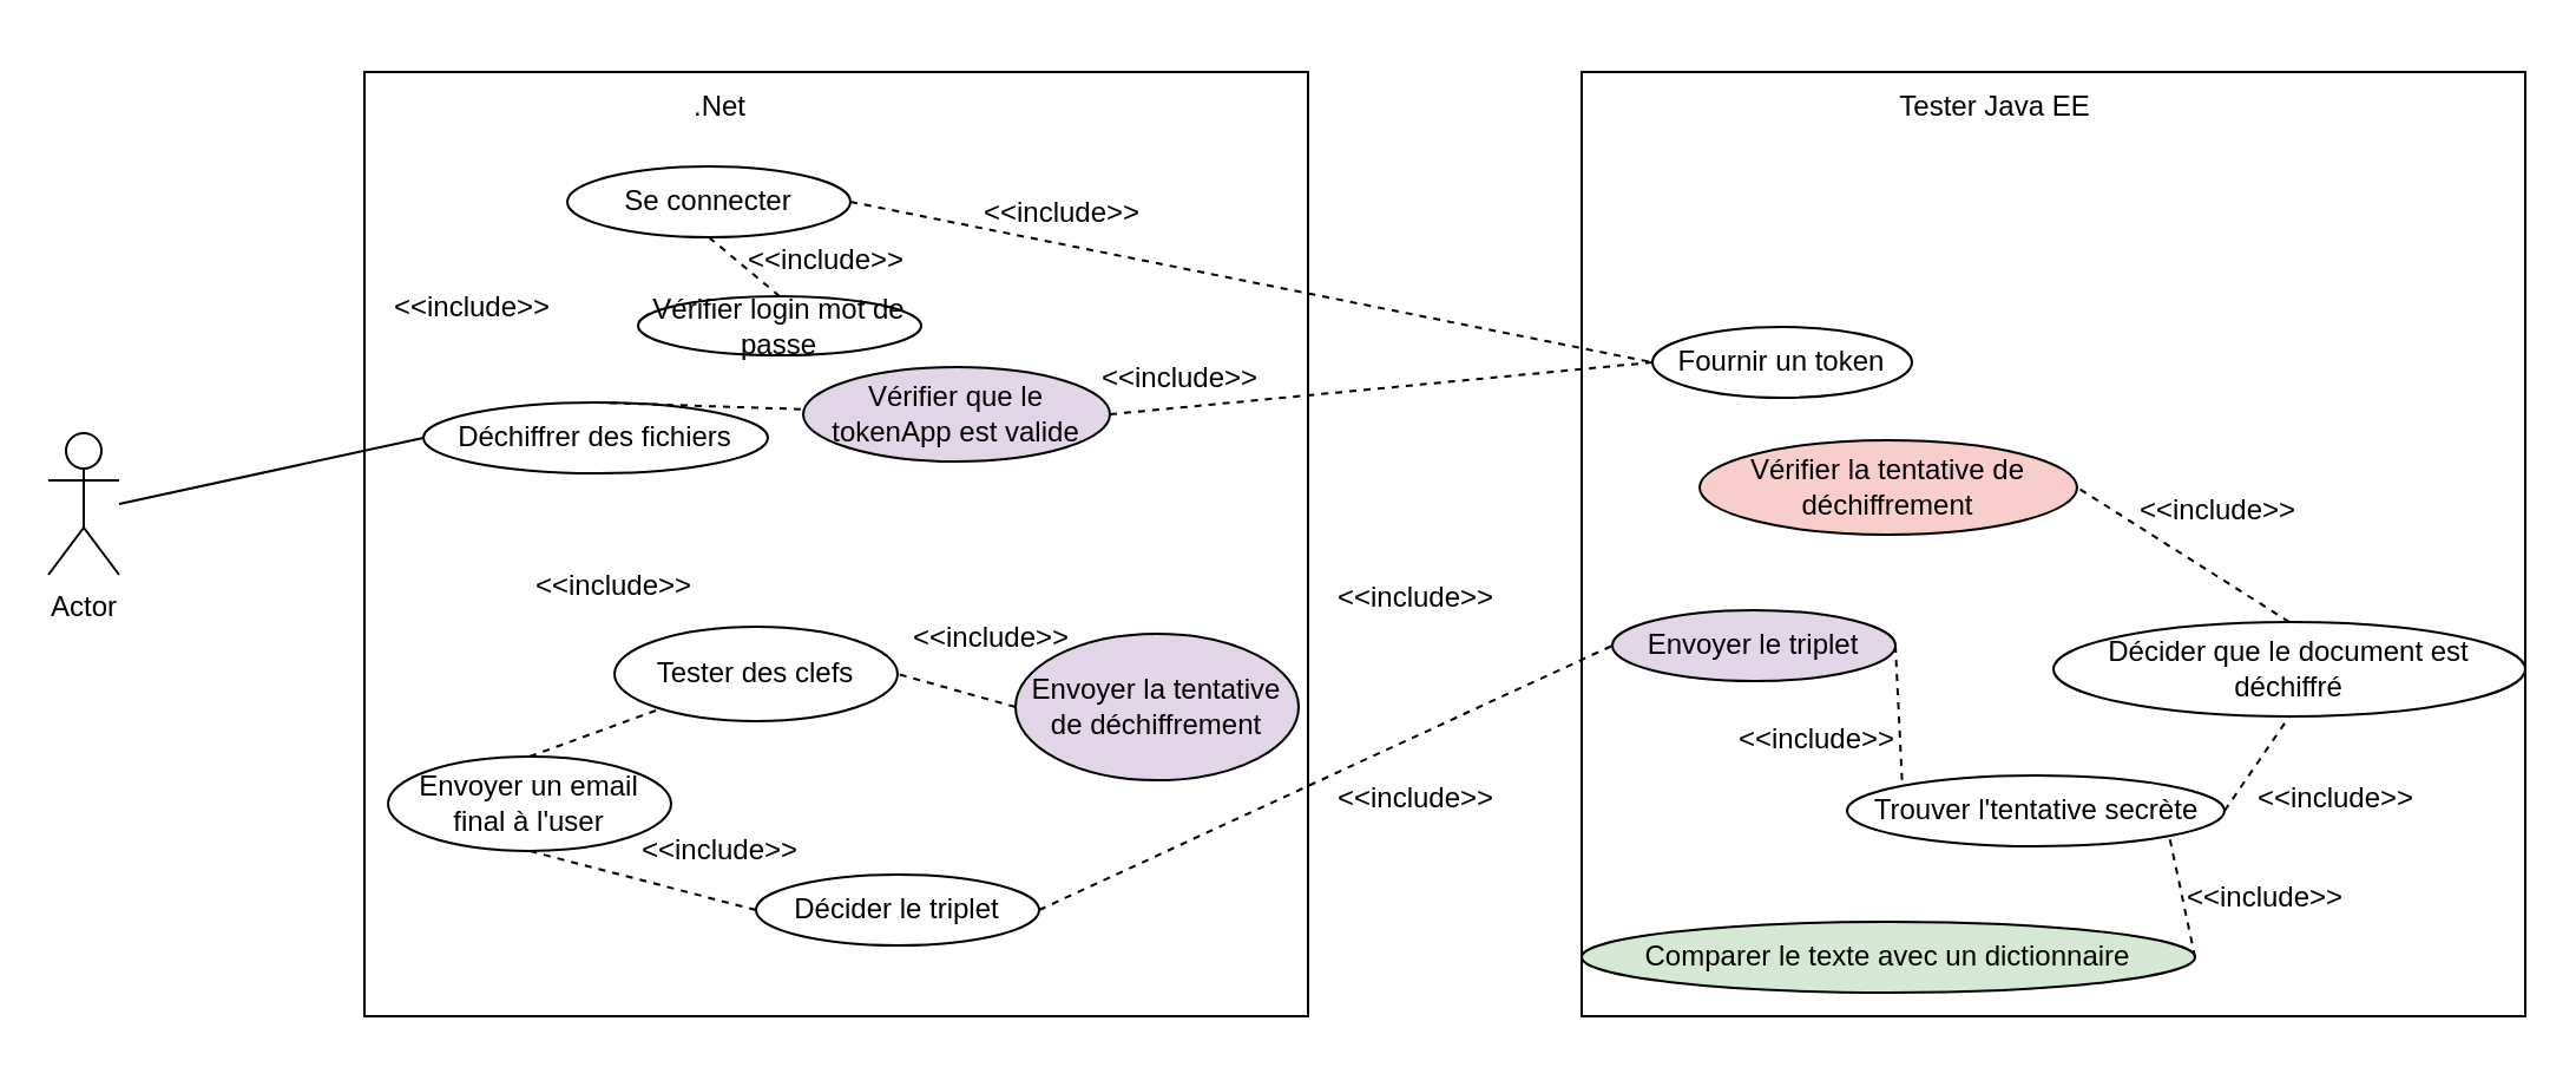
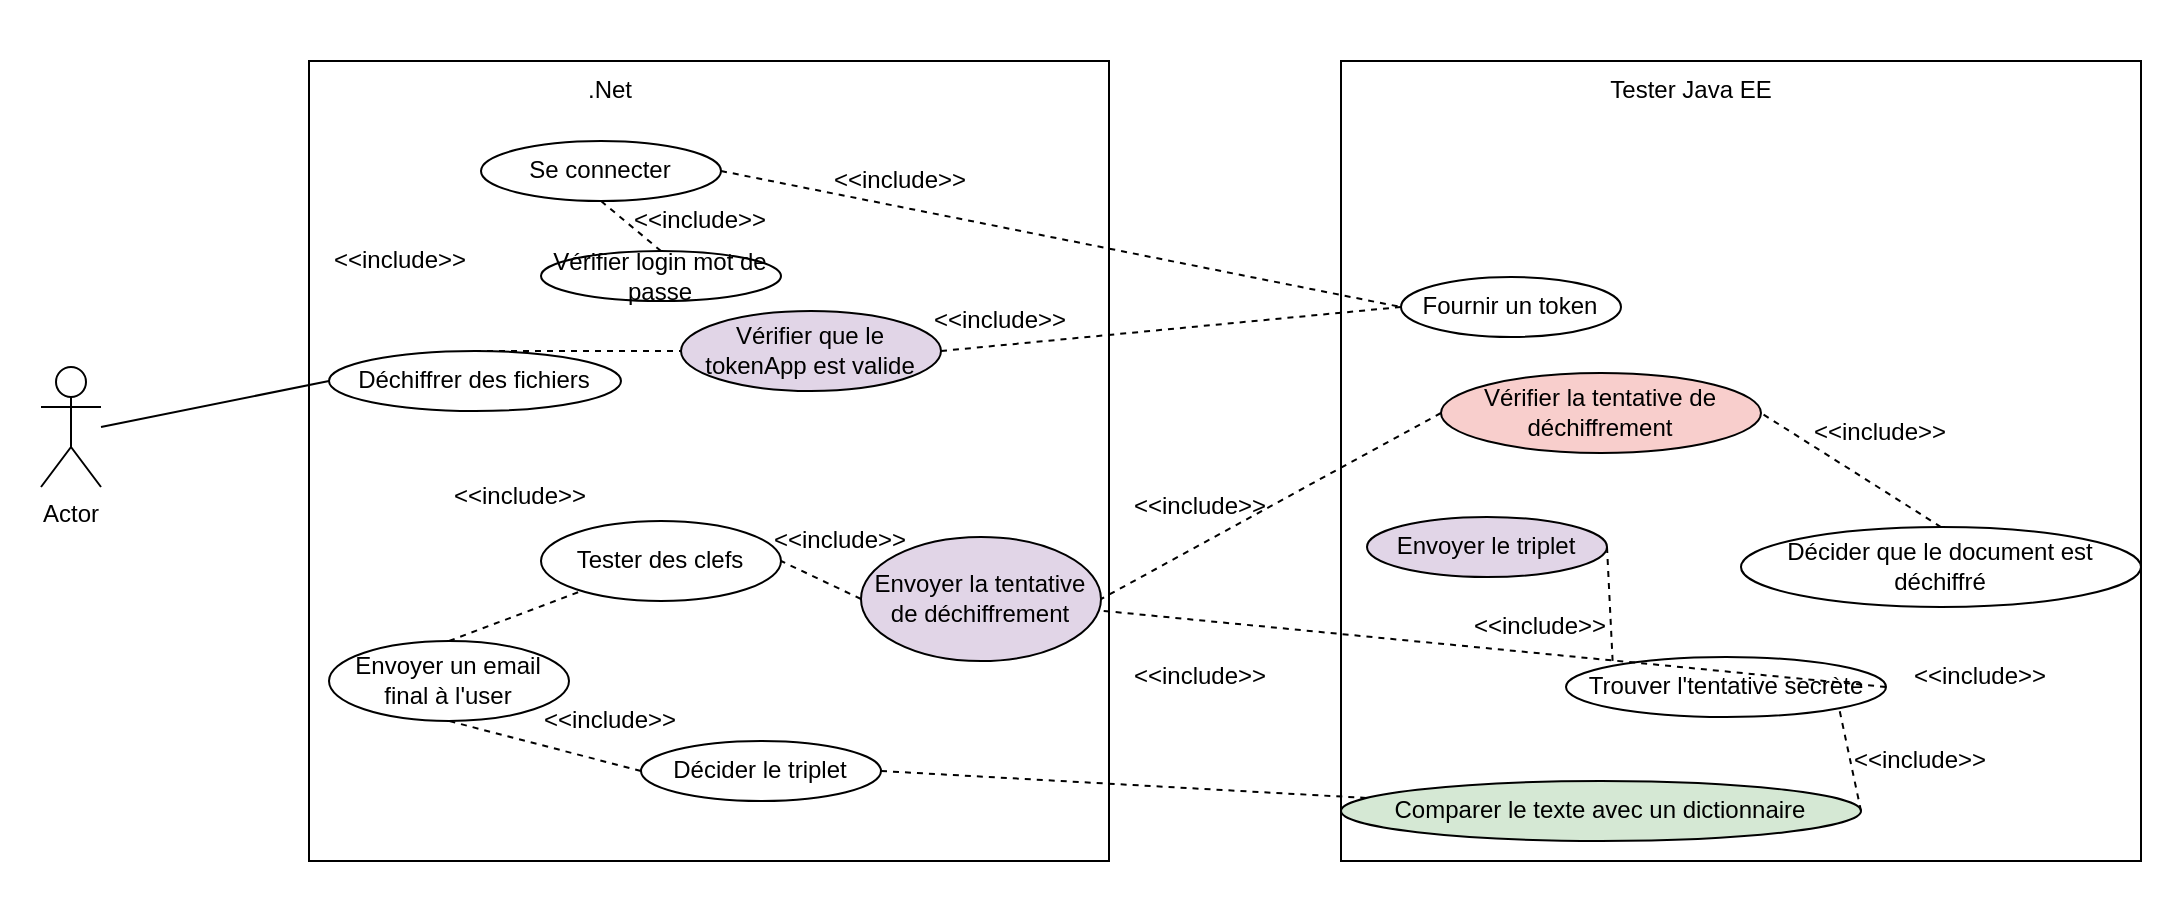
  <mxCell id="0" />
  <mxCell id="1" parent="0" />
  <mxCell id="2" value="Actor" style="shape=umlActor;verticalLabelPosition=bottom;labelBackgroundColor=#ffffff;verticalAlign=top;html=1;outlineConnect=0;" vertex="1" parent="1"><mxGeometry x="20" y="183" width="30" height="60" as="geometry" /></mxCell>
  <mxCell id="3" value="" style="whiteSpace=wrap;html=1;aspect=fixed;" vertex="1" parent="1"><mxGeometry x="154" y="30" width="400" height="400" as="geometry" /></mxCell>
  <mxCell id="4" value="" style="whiteSpace=wrap;html=1;aspect=fixed;" vertex="1" parent="1"><mxGeometry x="670" y="30" width="400" height="400" as="geometry" /></mxCell>
  <mxCell id="5" value=".Net" style="text;html=1;strokeColor=none;fillColor=none;align=center;verticalAlign=middle;whiteSpace=wrap;rounded=0;" vertex="1" parent="1"><mxGeometry x="260" y="20" width="90" height="50" as="geometry" /></mxCell>
  <mxCell id="6" value="Tester Java EE" style="text;html=1;strokeColor=none;fillColor=none;align=center;verticalAlign=middle;whiteSpace=wrap;rounded=0;" vertex="1" parent="1"><mxGeometry x="782.5" y="35" width="125" height="20" as="geometry" /></mxCell>
- <mxCell id="7" value="Déchiffrer des fichiers" style="ellipse;whiteSpace=wrap;html=1;" vertex="1" parent="1"><mxGeometry x="179" y="170" width="146" height="30" as="geometry" /></mxCell>
+ <mxCell id="7" value="Déchiffrer des fichiers" style="ellipse;whiteSpace=wrap;html=1;" vertex="1" parent="1"><mxGeometry x="164" y="175" width="146" height="30" as="geometry" /></mxCell>
  <mxCell id="8" value="" style="endArrow=none;html=1;entryX=0;entryY=0.5;entryDx=0;entryDy=0;" edge="1" parent="1" target="7"><mxGeometry width="50" height="50" relative="1" as="geometry"><mxPoint x="50" y="213" as="sourcePoint" /><mxPoint x="390" y="20" as="targetPoint" /></mxGeometry></mxCell>
  <mxCell id="9" value="Se connecter" style="ellipse;whiteSpace=wrap;html=1;" vertex="1" parent="1"><mxGeometry x="240" y="70" width="120" height="30" as="geometry" /></mxCell>
  <mxCell id="10" value="" style="endArrow=none;dashed=1;html=1;exitX=0.5;exitY=0;exitDx=0;exitDy=0;" edge="1" parent="1" source="7" target="15"><mxGeometry width="50" height="50" relative="1" as="geometry"><mxPoint x="340" y="70" as="sourcePoint" /><mxPoint x="390" y="20" as="targetPoint" /></mxGeometry></mxCell>
  <mxCell id="11" value="&amp;lt;&amp;lt;include&amp;gt;&amp;gt;" style="text;html=1;strokeColor=none;fillColor=none;align=center;verticalAlign=middle;whiteSpace=wrap;rounded=0;" vertex="1" parent="1"><mxGeometry x="180" y="120" width="40" height="20" as="geometry" /></mxCell>
  <mxCell id="12" value="Fournir un token" style="ellipse;whiteSpace=wrap;html=1;" vertex="1" parent="1"><mxGeometry x="700" y="138" width="110" height="30" as="geometry" /></mxCell>
  <mxCell id="13" value="" style="endArrow=none;dashed=1;html=1;entryX=0;entryY=0.5;entryDx=0;entryDy=0;exitX=1;exitY=0.5;exitDx=0;exitDy=0;" edge="1" parent="1" source="9" target="12"><mxGeometry width="50" height="50" relative="1" as="geometry"><mxPoint x="310" y="150" as="sourcePoint" /><mxPoint x="390" y="120" as="targetPoint" /></mxGeometry></mxCell>
  <mxCell id="14" value="&amp;lt;&amp;lt;include&amp;gt;&amp;gt;" style="text;html=1;strokeColor=none;fillColor=none;align=center;verticalAlign=middle;whiteSpace=wrap;rounded=0;" vertex="1" parent="1"><mxGeometry x="480" y="150" width="40" height="20" as="geometry" /></mxCell>
  <mxCell id="15" value="Vérifier que le tokenApp est valide" style="ellipse;whiteSpace=wrap;html=1;fillColor=#e1d5e7;" vertex="1" parent="1"><mxGeometry x="340" y="155" width="130" height="40" as="geometry" /></mxCell>
  <mxCell id="16" value="" style="endArrow=none;dashed=1;html=1;entryX=0;entryY=0.5;entryDx=0;entryDy=0;exitX=1;exitY=0.5;exitDx=0;exitDy=0;" edge="1" parent="1" source="15" target="12"><mxGeometry width="50" height="50" relative="1" as="geometry"><mxPoint x="340" y="170" as="sourcePoint" /><mxPoint x="390" y="120" as="targetPoint" /></mxGeometry></mxCell>
  <mxCell id="17" value="&amp;lt;&amp;lt;include&amp;gt;&amp;gt;" style="text;html=1;strokeColor=none;fillColor=none;align=center;verticalAlign=middle;whiteSpace=wrap;rounded=0;" vertex="1" parent="1"><mxGeometry x="430" y="80" width="40" height="20" as="geometry" /></mxCell>
  <mxCell id="18" value="Vérifier login mot de passe" style="ellipse;whiteSpace=wrap;html=1;" vertex="1" parent="1"><mxGeometry x="270" y="125" width="120" height="25" as="geometry" /></mxCell>
  <mxCell id="19" value="" style="endArrow=none;dashed=1;html=1;entryX=0.5;entryY=1;entryDx=0;entryDy=0;exitX=0.5;exitY=0;exitDx=0;exitDy=0;" edge="1" parent="1" source="18" target="9"><mxGeometry width="50" height="50" relative="1" as="geometry"><mxPoint x="340" y="170" as="sourcePoint" /><mxPoint x="390" y="120" as="targetPoint" /></mxGeometry></mxCell>
  <mxCell id="20" value="&amp;lt;&amp;lt;include&amp;gt;&amp;gt;" style="text;html=1;strokeColor=none;fillColor=none;align=center;verticalAlign=middle;whiteSpace=wrap;rounded=0;" vertex="1" parent="1"><mxGeometry y="100" width="40" height="20" as="geometry" x="330" /></mxCell>
  <mxCell id="21" value="Décider le triplet" style="ellipse;whiteSpace=wrap;html=1;" vertex="1" parent="1"><mxGeometry x="320" y="370" width="120" height="30" as="geometry" /></mxCell>
  <mxCell id="22" value="Trouver l'tentative secrète" style="ellipse;whiteSpace=wrap;html=1;" vertex="1" parent="1"><mxGeometry x="782.5" y="328" width="160" height="30" as="geometry" /></mxCell>
  <mxCell id="23" value="Décider que le document est déchiffré" style="ellipse;whiteSpace=wrap;html=1;" vertex="1" parent="1"><mxGeometry x="870" y="263" width="200" height="40" as="geometry" /></mxCell>
  <mxCell id="24" value="Envoyer le triplet" style="ellipse;whiteSpace=wrap;html=1;fillColor=#e1d5e7;" vertex="1" parent="1"><mxGeometry x="683" y="258" width="120" height="30" as="geometry" /></mxCell>
  <mxCell id="25" value="Envoyer un email final à l'user" style="ellipse;whiteSpace=wrap;html=1;" vertex="1" parent="1"><mxGeometry x="164" y="320" width="120" height="40" as="geometry" /></mxCell>
- <mxCell id="26" value="Tester des clefs" style="ellipse;whiteSpace=wrap;html=1;" vertex="1" parent="1"><mxGeometry x="260" y="265" width="120" height="40" as="geometry" /></mxCell>
+ <mxCell id="26" value="Tester des clefs" style="ellipse;whiteSpace=wrap;html=1;" vertex="1" parent="1"><mxGeometry x="270" y="260" width="120" height="40" as="geometry" /></mxCell>
  <mxCell id="27" value="Envoyer la tentative de déchiffrement" style="ellipse;whiteSpace=wrap;html=1;fillColor=#e1d5e7;" vertex="1" parent="1"><mxGeometry x="430" y="268" width="120" height="62" as="geometry" /></mxCell>
  <mxCell id="28" value="Vérifier la tentative de déchiffrement" style="ellipse;whiteSpace=wrap;html=1;fillColor=#f8cecc;" vertex="1" parent="1"><mxGeometry x="720" y="186" width="160" height="40" as="geometry" /></mxCell>
  <mxCell id="29" value="" style="endArrow=none;dashed=1;html=1;entryX=1;entryY=0.5;entryDx=0;entryDy=0;exitX=0.5;exitY=0;exitDx=0;exitDy=0;" edge="1" parent="1" source="23" target="28"><mxGeometry width="50" height="50" relative="1" as="geometry"><mxPoint x="580" y="408" as="sourcePoint" /><mxPoint x="630" y="358" as="targetPoint" /></mxGeometry></mxCell>
- <mxCell id="30" value="" style="endArrow=none;dashed=1;html=1;entryX=0.5;entryY=1;entryDx=0;entryDy=0;exitX=1;exitY=0.5;exitDx=0;exitDy=0;" edge="1" parent="1" source="22" target="23"><mxGeometry width="50" height="50" relative="1" as="geometry"><mxPoint x="580" y="408" as="sourcePoint" /><mxPoint x="630" y="358" as="targetPoint" /></mxGeometry></mxCell>
+ <mxCell id="30" value="" style="endArrow=none;dashed=1;html=1;exitX=1;exitY=0.5;exitDx=0;exitDy=0;" edge="1" parent="1" source="22" target="27"><mxGeometry width="50" height="50" relative="1" as="geometry"><mxPoint x="580" y="408" as="sourcePoint" /><mxPoint x="630" y="358" as="targetPoint" /></mxGeometry></mxCell>
  <mxCell id="31" value="" style="endArrow=none;dashed=1;html=1;entryX=0;entryY=0;entryDx=0;entryDy=0;exitX=1;exitY=0.5;exitDx=0;exitDy=0;" edge="1" parent="1" source="24" target="22"><mxGeometry width="50" height="50" relative="1" as="geometry"><mxPoint x="580" y="408" as="sourcePoint" /><mxPoint x="630" y="358" as="targetPoint" /></mxGeometry></mxCell>
- <mxCell id="32" value="" style="endArrow=none;dashed=1;html=1;entryX=0;entryY=0.5;entryDx=0;entryDy=0;exitX=1;exitY=0.5;exitDx=0;exitDy=0;" edge="1" parent="1" source="21" target="24"><mxGeometry width="50" height="50" relative="1" as="geometry"><mxPoint x="580" y="450" as="sourcePoint" /><mxPoint x="630" y="400" as="targetPoint" /></mxGeometry></mxCell>
+ <mxCell id="32" value="" style="endArrow=none;dashed=1;html=1;exitX=1;exitY=0.5;exitDx=0;exitDy=0;" edge="1" parent="1" source="21" target="45"><mxGeometry width="50" height="50" relative="1" as="geometry"><mxPoint x="580" y="450" as="sourcePoint" /><mxPoint x="630" y="400" as="targetPoint" /></mxGeometry></mxCell>
+ <mxCell id="33" value="" style="endArrow=none;dashed=1;html=1;entryX=1;entryY=0.5;entryDx=0;entryDy=0;exitX=0;exitY=0.5;exitDx=0;exitDy=0;" edge="1" parent="1" source="28" target="27"><mxGeometry width="50" height="50" relative="1" as="geometry"><mxPoint x="950" y="550" as="sourcePoint" /><mxPoint x="1000" y="500" as="targetPoint" /></mxGeometry></mxCell>
  <mxCell id="34" value="" style="endArrow=none;dashed=1;html=1;exitX=0;exitY=0.5;exitDx=0;exitDy=0;entryX=1;entryY=0.5;entryDx=0;entryDy=0;" edge="1" parent="1" source="27" target="26"><mxGeometry width="50" height="50" relative="1" as="geometry"><mxPoint x="1100" y="700" as="sourcePoint" /><mxPoint x="430" y="260" as="targetPoint" /></mxGeometry></mxCell>
  <mxCell id="35" value="" style="endArrow=none;dashed=1;html=1;exitX=0.5;exitY=0;exitDx=0;exitDy=0;" edge="1" parent="1" source="25" target="26"><mxGeometry width="50" height="50" relative="1" as="geometry"><mxPoint x="640" y="410" as="sourcePoint" /><mxPoint x="690" y="360" as="targetPoint" /></mxGeometry></mxCell>
  <mxCell id="36" value="" style="endArrow=none;dashed=1;html=1;entryX=0.5;entryY=1;entryDx=0;entryDy=0;exitX=0;exitY=0.5;exitDx=0;exitDy=0;" edge="1" parent="1" source="21" target="25"><mxGeometry width="50" height="50" relative="1" as="geometry"><mxPoint y="320" as="sourcePoint" x="330" /><mxPoint x="690" y="360" as="targetPoint" /></mxGeometry></mxCell>
  <mxCell id="37" value="&amp;lt;&amp;lt;include&amp;gt;&amp;gt;" style="text;html=1;strokeColor=none;fillColor=none;align=center;verticalAlign=middle;whiteSpace=wrap;rounded=0;" vertex="1" parent="1"><mxGeometry x="400" y="260" width="40" height="20" as="geometry" /></mxCell>
  <mxCell id="38" value="&amp;lt;&amp;lt;include&amp;gt;&amp;gt;" style="text;html=1;strokeColor=none;fillColor=none;align=center;verticalAlign=middle;whiteSpace=wrap;rounded=0;" vertex="1" parent="1"><mxGeometry x="285" y="350" width="40" height="20" as="geometry" /></mxCell>
  <mxCell id="39" value="&amp;lt;&amp;lt;include&amp;gt;&amp;gt;" style="text;html=1;strokeColor=none;fillColor=none;align=center;verticalAlign=middle;whiteSpace=wrap;rounded=0;" vertex="1" parent="1"><mxGeometry x="240" y="238" width="40" height="20" as="geometry" /></mxCell>
  <mxCell id="40" value="&amp;lt;&amp;lt;include&amp;gt;&amp;gt;" style="text;html=1;strokeColor=none;fillColor=none;align=center;verticalAlign=middle;whiteSpace=wrap;rounded=0;" vertex="1" parent="1"><mxGeometry x="580" y="328" width="40" height="20" as="geometry" /></mxCell>
  <mxCell id="41" value="&amp;lt;&amp;lt;include&amp;gt;&amp;gt;" style="text;html=1;strokeColor=none;fillColor=none;align=center;verticalAlign=middle;whiteSpace=wrap;rounded=0;" vertex="1" parent="1"><mxGeometry x="580" y="243" width="40" height="20" as="geometry" /></mxCell>
  <mxCell id="42" value="&amp;lt;&amp;lt;include&amp;gt;&amp;gt;" style="text;html=1;strokeColor=none;fillColor=none;align=center;verticalAlign=middle;whiteSpace=wrap;rounded=0;" vertex="1" parent="1"><mxGeometry x="920" y="206" width="40" height="20" as="geometry" /></mxCell>
  <mxCell id="43" value="&amp;lt;&amp;lt;include&amp;gt;&amp;gt;" style="text;html=1;strokeColor=none;fillColor=none;align=center;verticalAlign=middle;whiteSpace=wrap;rounded=0;" vertex="1" parent="1"><mxGeometry x="750" y="303" width="40" height="20" as="geometry" /></mxCell>
  <mxCell id="44" value="&amp;lt;&amp;lt;include&amp;gt;&amp;gt;" style="text;html=1;strokeColor=none;fillColor=none;align=center;verticalAlign=middle;whiteSpace=wrap;rounded=0;" vertex="1" parent="1"><mxGeometry x="970" y="328" width="40" height="20" as="geometry" /></mxCell>
  <mxCell id="45" value="Comparer le texte avec un dictionnaire" style="ellipse;whiteSpace=wrap;html=1;fillColor=#d5e8d4;" vertex="1" parent="1"><mxGeometry x="670" y="390" width="260" height="30" as="geometry" /></mxCell>
  <mxCell id="46" value="" style="endArrow=none;dashed=1;html=1;entryX=1;entryY=1;entryDx=0;entryDy=0;exitX=1;exitY=0.5;exitDx=0;exitDy=0;" edge="1" parent="1" source="45" target="22"><mxGeometry width="50" height="50" relative="1" as="geometry"><mxPoint x="640" y="270" as="sourcePoint" /><mxPoint x="690" y="220" as="targetPoint" /></mxGeometry></mxCell>
  <mxCell id="47" value="&amp;lt;&amp;lt;include&amp;gt;&amp;gt;" style="text;html=1;strokeColor=none;fillColor=none;align=center;verticalAlign=middle;whiteSpace=wrap;rounded=0;" vertex="1" parent="1"><mxGeometry x="940" y="370" width="40" height="20" as="geometry" /></mxCell>
